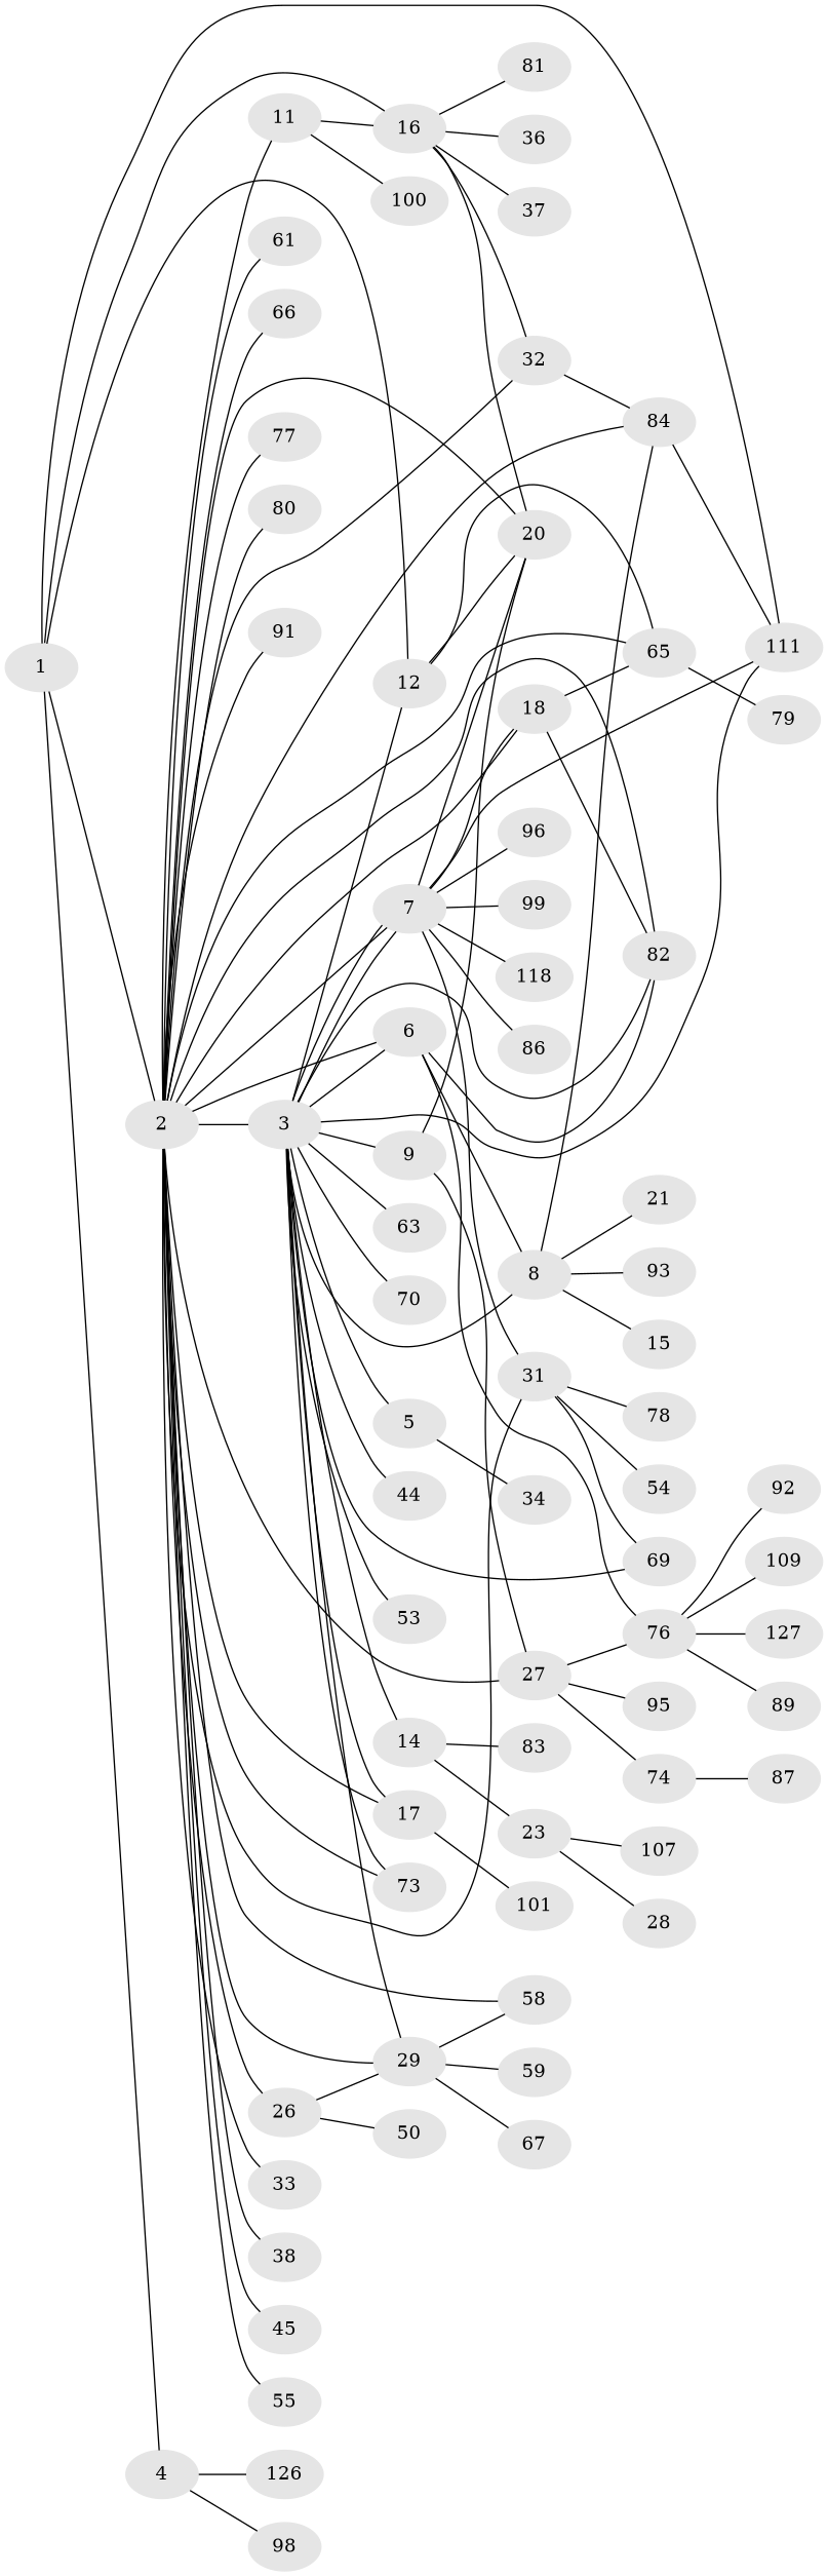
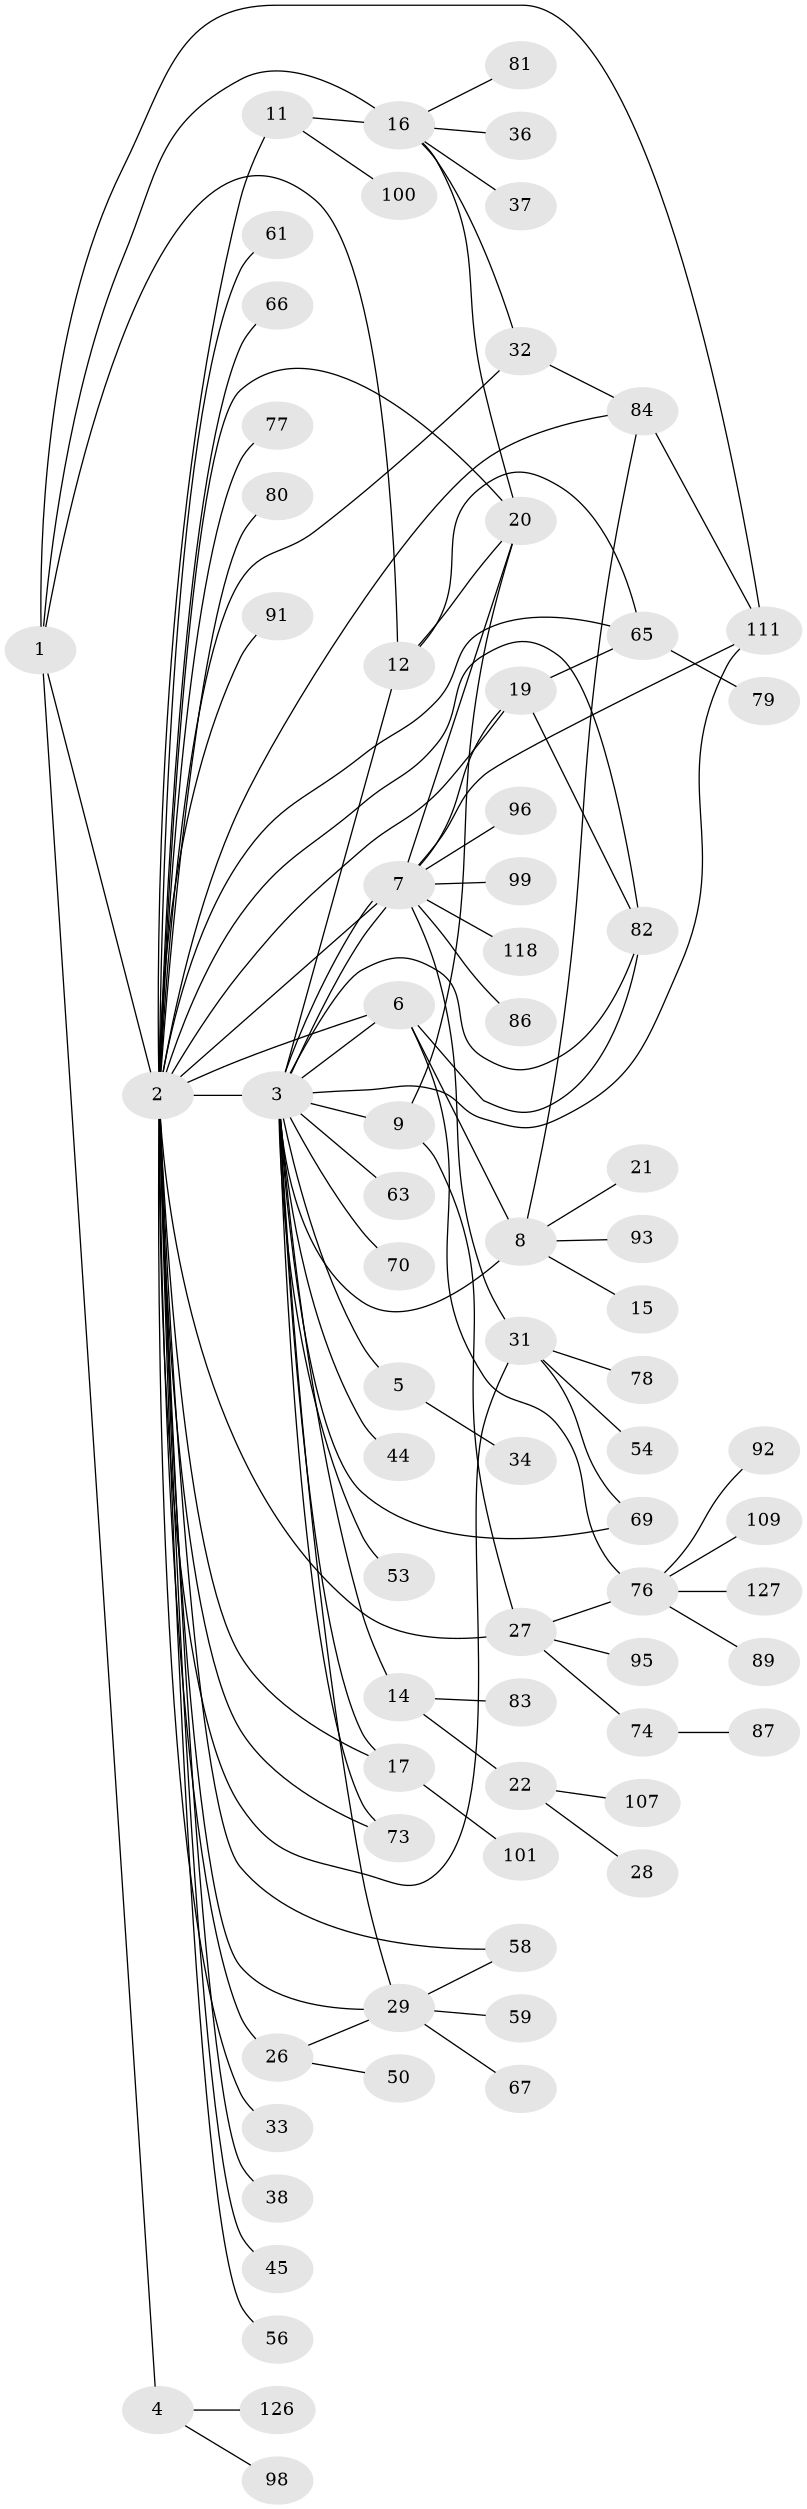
  graph {
    rankdir=LR
    node [color=gray90 style=filled]
    1 [super="+110+140"]
    2 [super="+47+119+123+114+10+39+71"]
    4
    12 [super="+57+122"]
    16 [super="+24"]
    111 [super="+139"]
    3 [super="+18+64+22+108+106+144+138+104+62+48+13"]
    6
    7 [super="+30"]
    11
    17 [super="+88"]
-   19 [label=18]
+   19
    20 [super="+60+52"]
    26
    27
    29
    31 [super="+85+42+46"]
    32
    33
    38
    45
-   56 [label=55]
+   56
    61
    65 [super="+121+72"]
    66 [super="+105"]
    73
    77
    80
    82 [super="+145"]
    84 [super="+90"]
    91 [super="+130"]
    58
    98
    126
    36
    37
    81
    5
    8 [super="+51+94+129+120"]
    9
    14
    44
    53
    63
    69
    70 [super="+148"]
    76
    86
    96
    99
    118
    100
    101
    50
    74
    95
    59
    67
    54
    78
    79
    34
    15
    21 [super="+97"]
    93
-   23
+   23 [label=22]
    83
    89 [super="+102"]
    92
    109
    127 [super="+128"]
    28
    107 [super="+141"]
    87
    1 -- 2 [weight=2]
    1 -- 4
    1 -- 12
    1 -- 16
    1 -- 111
    2 -- 3 [weight=4]
    2 -- 6
    2 -- 7 [weight=2]
    2 -- 11
    2 -- 17
    2 -- 19
    2 -- 20
    2 -- 26
    2 -- 27
    2 -- 29 [weight=2]
    2 -- 31 [weight=3]
    2 -- 32
    2 -- 33
    2 -- 38
    2 -- 45
    2 -- 56
    2 -- 61
    2 -- 65
    2 -- 66
    2 -- 73
    2 -- 77
    2 -- 80
    2 -- 82
    2 -- 84 [weight=2]
    2 -- 91
    2 -- 58 [weight=3]
    4 -- 98
    4 -- 126
    12 -- 20
    12 -- 65
    16 -- 20
    16 -- 32
    16 -- 36
    16 -- 37
    16 -- 81
    3 -- 12 [weight=3]
    3 -- 111 [weight=2]
    3 -- 6
    3 -- 7 [weight=2]
    3 -- 7
    3 -- 17
    3 -- 29
    3 -- 73
    3 -- 82
    3 -- 5
    3 -- 8
    3 -- 9
    3 -- 14
    3 -- 44
    3 -- 53
    3 -- 63
    3 -- 69
    3 -- 70
    6 -- 82
    6 -- 8
    6 -- 76
    7 -- 111
    7 -- 19
    7 -- 20
    7 -- 31
    7 -- 86
    7 -- 96
    7 -- 99
    7 -- 118
    11 -- 16
    11 -- 100
    17 -- 101
    19 -- 65
    19 -- 82
    26 -- 29
    26 -- 50
    27 -- 76
    27 -- 74
    27 -- 95
    29 -- 58
    29 -- 59
    29 -- 67
    31 -- 69
    31 -- 54
    31 -- 78
    32 -- 84
    65 -- 79
    84 -- 111
    5 -- 34
    8 -- 84
    8 -- 15
    8 -- 21
    8 -- 93
    9 -- 20
    9 -- 27
    14 -- 23
    14 -- 83
    76 -- 89
    76 -- 92
    76 -- 109
    76 -- 127
    74 -- 87
    23 -- 28
    23 -- 107
  }
